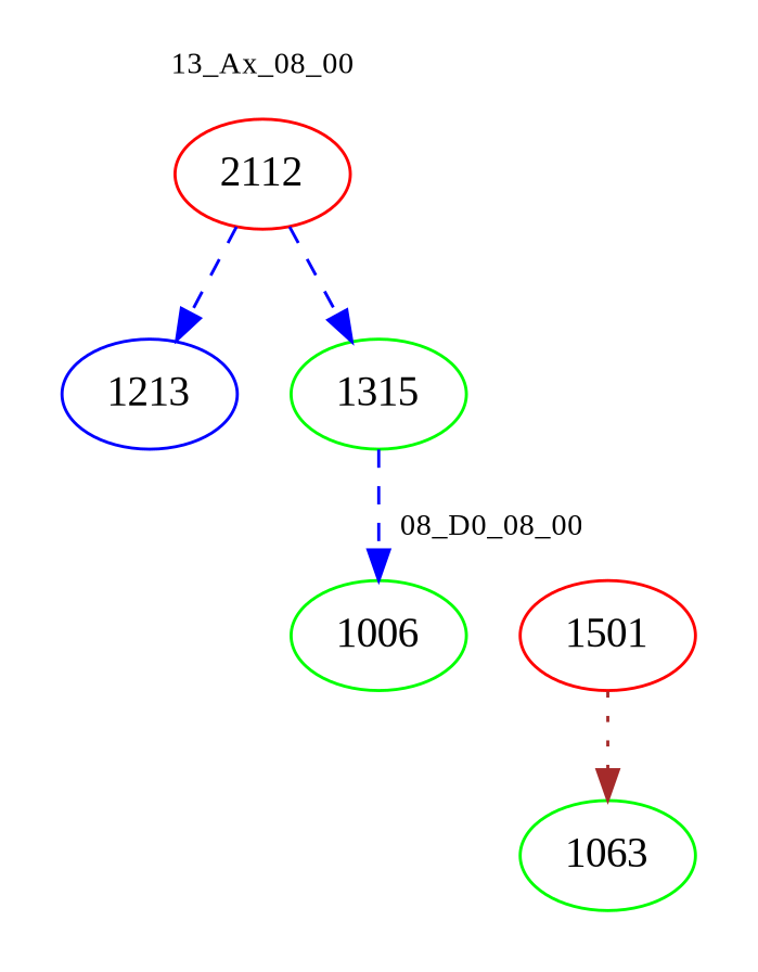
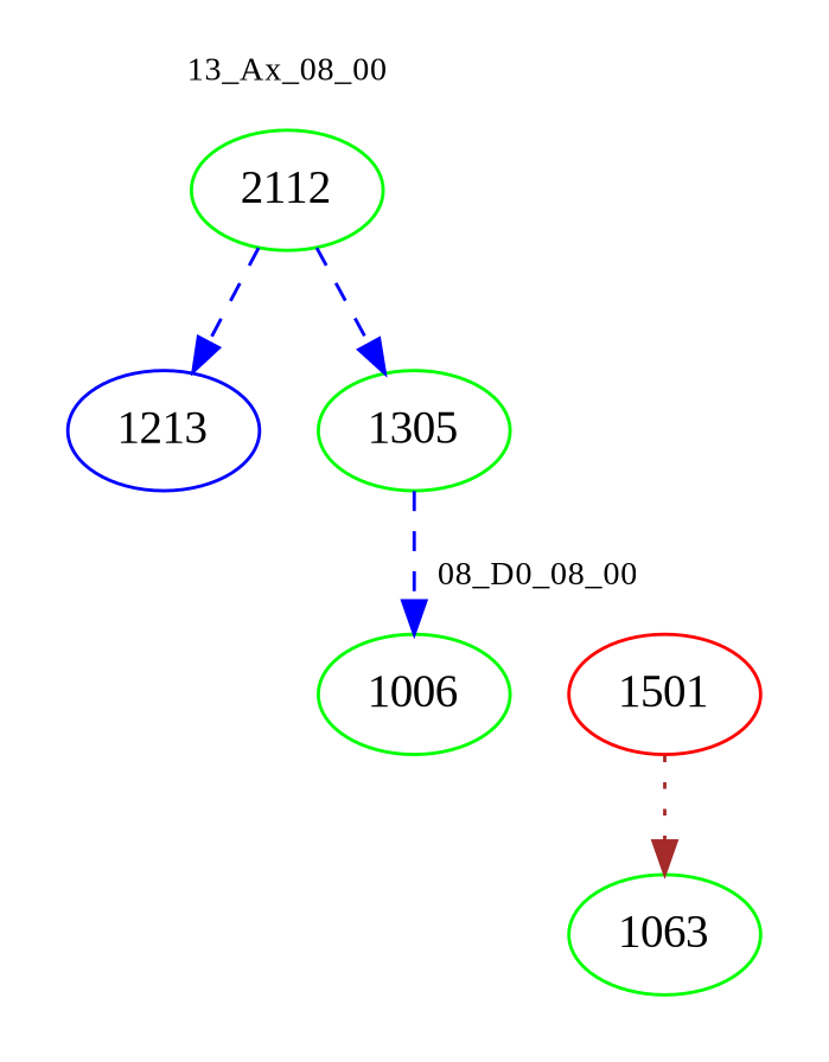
  digraph {
    fontname="Liberation Serif"
    node [color=green fontname="Liberation Serif"]
    edge [color=blue fontname="Liberation Serif" style=dashed]
-   n1 [color=red label=2112]
+   n1 [label=2112]
    n2 [color=blue label=1213]
-   n3 [label=1315]
+   n3 [label=1305]
    n4 [color=red label=1501]
    n5 [label=1006]
    n6 [label=1063]
    subgraph cluster_1 {
      color=white
      fontsize=10
      label="13_Ax_08_00"
      n1
      n2
      n3
    }
    subgraph cluster_2 {
      color=white
      fontsize=10
      label="08_D0_08_00"
      n4
      n5
      n6
    }
    n1 -> n2
    n1 -> n3
    n3 -> n5
    n4 -> n6 [color=brown style=dotted]
  }
